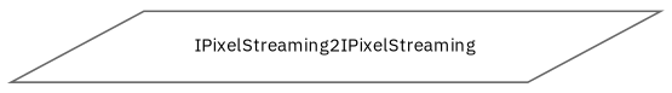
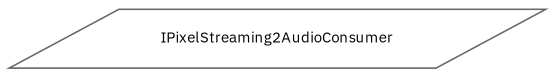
  digraph {
    rankdir=LR
    fontname="IBM Plex Sans"
-   n1 [color=grey40 fillcolor=white fontname="IBM Plex Sans" fontsize=10 height=0.2 label=IPixelStreaming2IPixelStreaming shape=parallelogram style=filled width=0.4]
+   n1 [color=grey40 fillcolor=white fontname="IBM Plex Sans" fontsize=10 height=0.2 label=IPixelStreaming2AudioConsumer shape=parallelogram style=filled width=0.4]
  }
